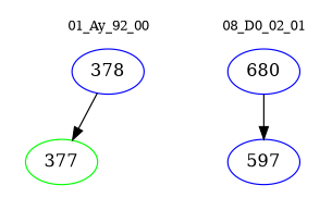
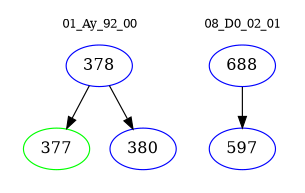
  digraph {
    node [color=blue]
    edge [color=black]
    n1 [label=378]
    n2 [color=green label=377]
-   n4 [label=680]
+   n3 [label=380]
+   n4 [label=688]
    n5 [label=597]
    subgraph cluster_1 {
      color=white
      fontsize=10
      label="01_Ay_92_00"
      n1
      n2
+     n3
    }
    subgraph cluster_2 {
      color=white
      fontsize=10
      label="08_D0_02_01"
      n4
      n5
    }
    n1 -> n2
+   n1 -> n3
    n4 -> n5
  }
